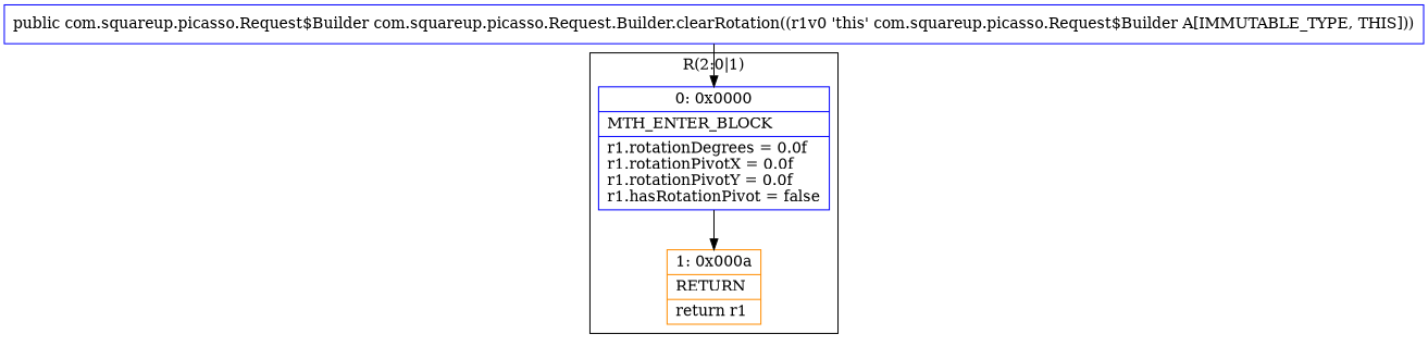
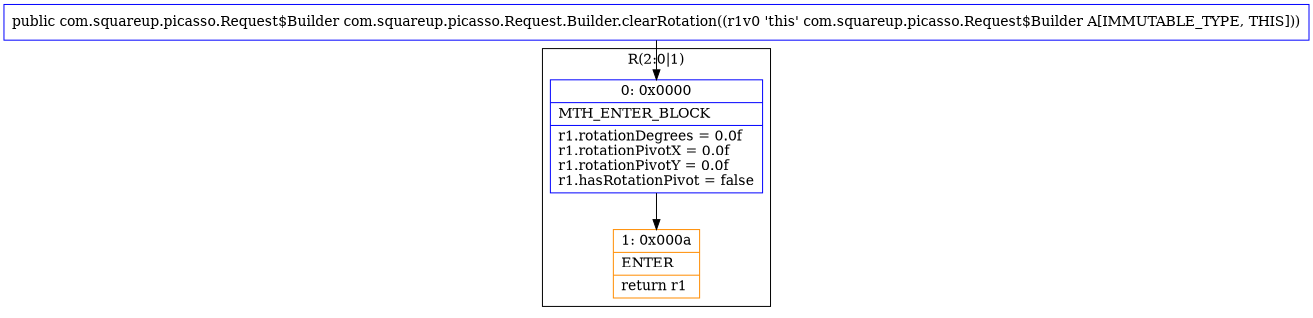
  digraph {
    node [color=blue shape=record]
    n1 [label="{0\:\ 0x0000|MTH_ENTER_BLOCK\l|r1.rotationDegrees = 0.0f\lr1.rotationPivotX = 0.0f\lr1.rotationPivotY = 0.0f\lr1.hasRotationPivot = false\l}"]
-   n2 [color=darkorange label="{1\:\ 0x000a|RETURN\l|return r1\l}"]
+   n2 [color=darkorange label="{1\:\ 0x000a|ENTER\l|return r1\l}"]
    n3 [label="{public com.squareup.picasso.Request$Builder com.squareup.picasso.Request.Builder.clearRotation((r1v0 'this' com.squareup.picasso.Request$Builder A[IMMUTABLE_TYPE, THIS])) }"]
    subgraph cluster_1 {
      label="R(2:0|1)"
      n1
      n2
    }
    n1 -> n2
    n3 -> n1
  }
